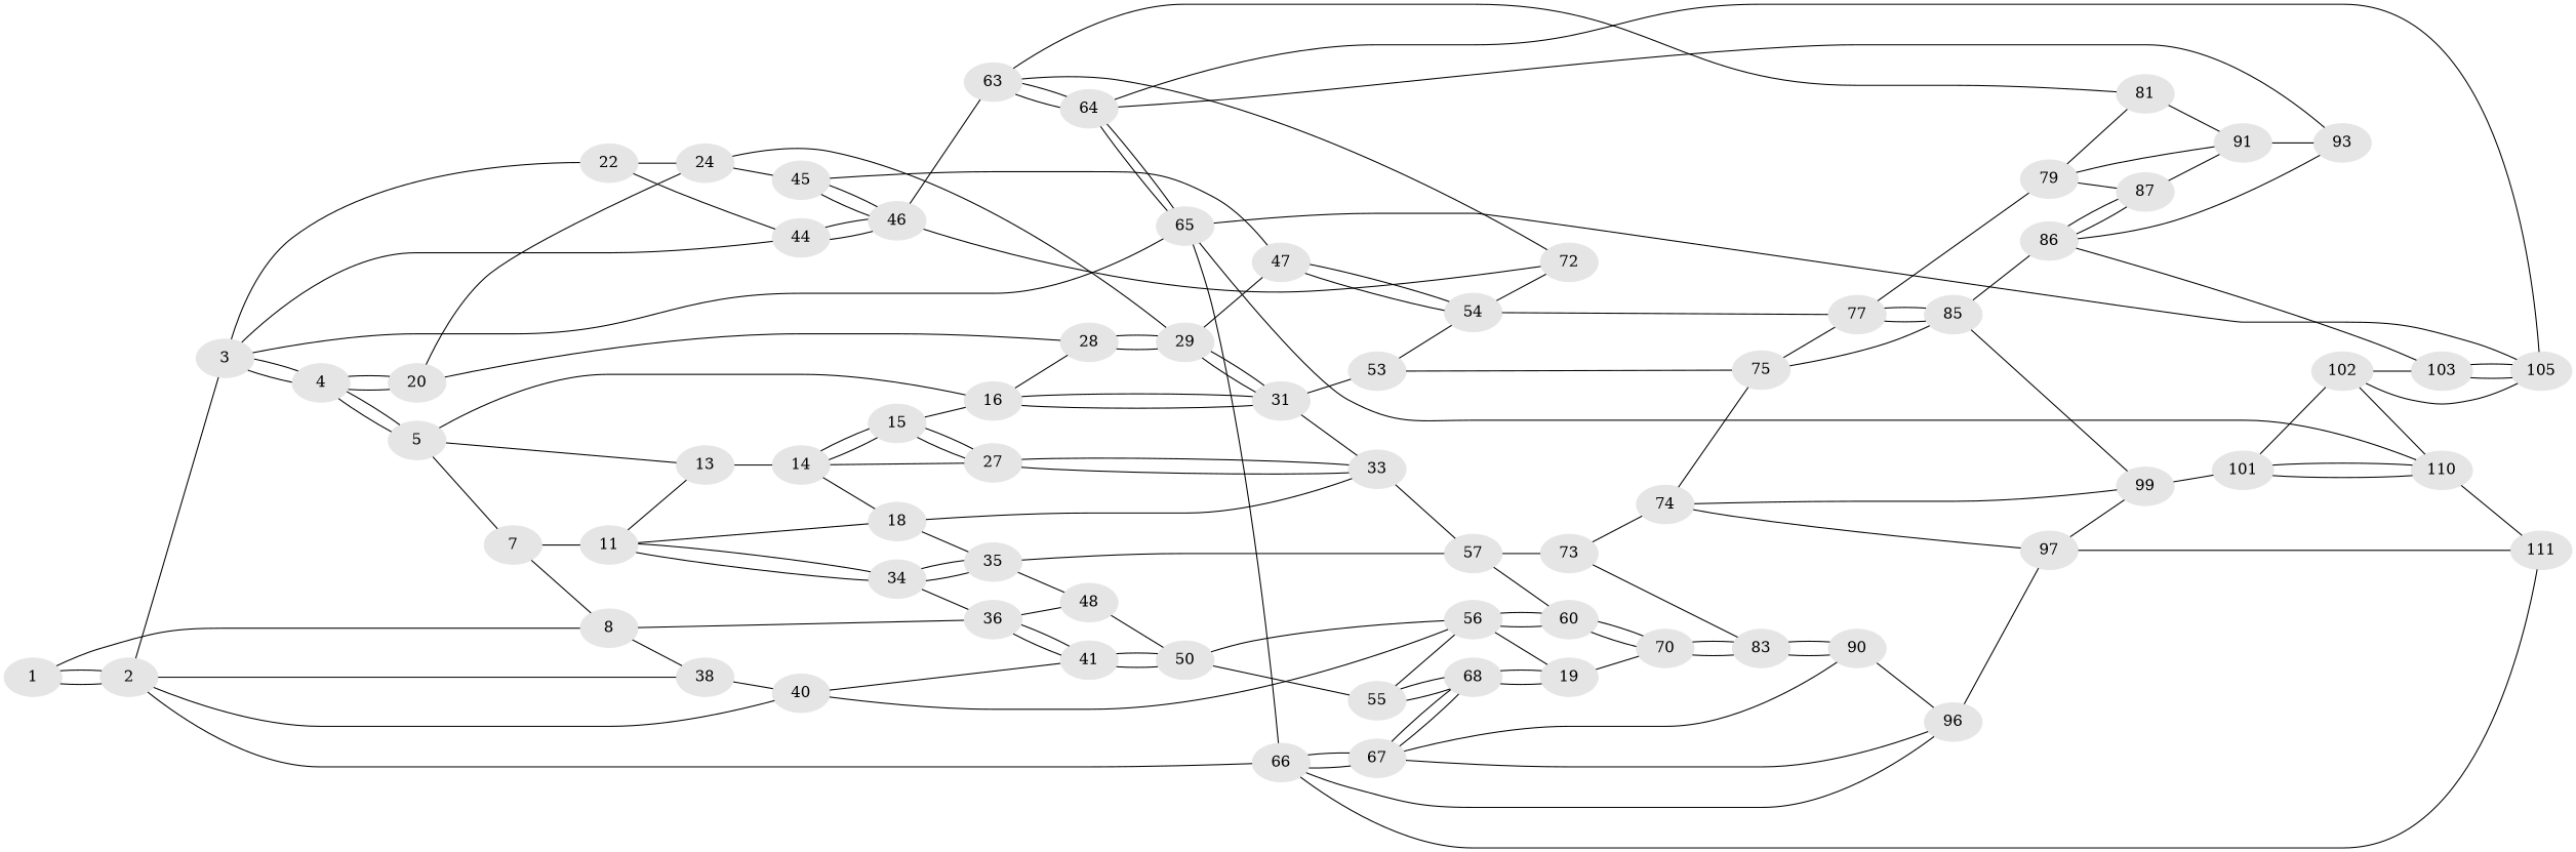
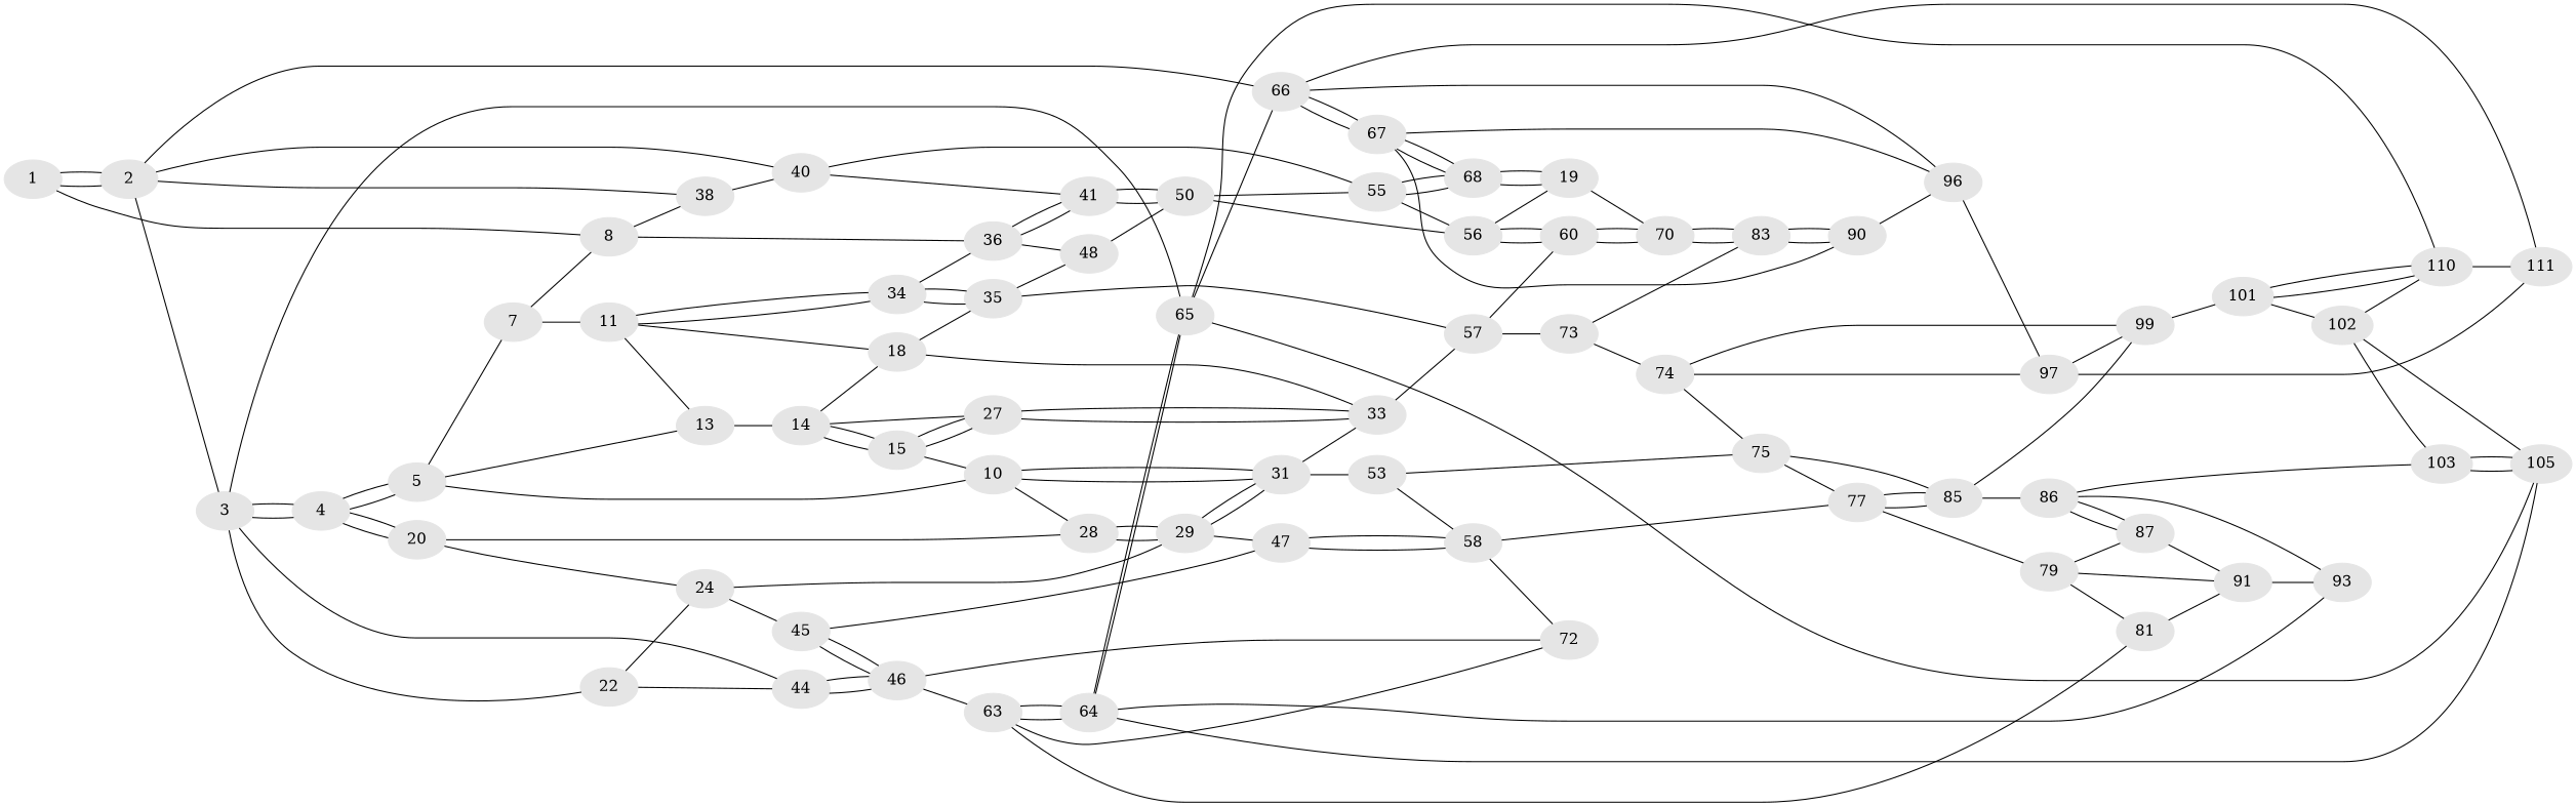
  graph {
    rankdir=LR
    node [color=gray90 style=filled]
    2 [super="+39"]
    1
    8 [super="+9"]
    3 [super="+21"]
    38
    40 [super="+52"]
    66 [super="+113"]
    36 [super="+37"]
    4
    22 [super="+26"]
    44
    65 [super="+114"]
    41
    55 [super="+56"]
    67 [super="+89"]
    96 [super="+104"]
    111
    5 [super="+6"]
    20 [super="+23"]
    24 [super="+25"]
    46 [super="+62"]
    105 [super="+108"]
    110 [super="+112"]
    7 [super="+10"]
    13
-   16 [super="+17"]
+   16 [super="+17" label=10]
    28
    11 [super="+12"]
    14 [super="+19"]
    31 [super="+43"]
    18 [super="+32"]
    34
    48
    33 [super="+42"]
    35 [super="+49"]
    15
    27
    29 [super="+30"]
    53
    57 [super="+58"]
    45
    47
-   54 [super="+71"]
+   54 [super="+71" label=58]
    75 [super="+76"]
    60
    73
    50 [super="+51"]
    n48 [label=56 super="+61"]
    68
    63 [super="+82"]
    72
    64 [super="+106"]
    81
    77 [super="+78"]
    n55 [label=19]
    85 [super="+88"]
    79 [super="+80"]
    70
    83 [super="+84"]
    74 [super="+98"]
    93
    91 [super="+94"]
    90 [super="+95"]
    97 [super="+109"]
    99 [super="+100"]
    101
    86 [super="+92"]
    87
    103
    102 [super="+107"]
    2 -- 3
    2 -- 38
    2 -- 40
    2 -- 66
    1 -- 2
    1 -- 2
    1 -- 8
    8 -- 38
    8 -- 36
    3 -- 4
    3 -- 4
    3 -- 22
    3 -- 44
    3 -- 65
    38 -- 40
    40 -- 41
-   40 -- n48
+   40 -- 55
    66 -- 67
    66 -- 67
    66 -- 96
    66 -- 111
    36 -- 41
    36 -- 41
    36 -- 48
    4 -- 5
    4 -- 5
    4 -- 20
    4 -- 20
    22 -- 44
    22 -- 24
    44 -- 46
    44 -- 46
    65 -- 66
    65 -- 105
    65 -- 110
    41 -- 50
    41 -- 50
    55 -- n48
    55 -- 68
    55 -- 68
    67 -- 96
    67 -- 68
    67 -- 68
    67 -- 90
    96 -- 97
    5 -- 7
    5 -- 13
    5 -- 16
    20 -- 24
    20 -- 28
    24 -- 29
    24 -- 45
    46 -- 63
    46 -- 72
    110 -- 111
    7 -- 8
    7 -- 11
    13 -- 14
    16 -- 28
    16 -- 31
    16 -- 31
    28 -- 29
    28 -- 29
    11 -- 13
    11 -- 18
    11 -- 34
    11 -- 34
    14 -- 18
    14 -- 15
    14 -- 15
    14 -- 27
    31 -- 33
    31 -- 53
    18 -- 33
    18 -- 35
    34 -- 36
    34 -- 35
    34 -- 35
    48 -- 50
    33 -- 57
    35 -- 48
    35 -- 57
    15 -- 16
    15 -- 27
    15 -- 27
    27 -- 33
    27 -- 33
    29 -- 31
    29 -- 31
    29 -- 47
    53 -- 54
    53 -- 75
    57 -- 60
    57 -- 73
    45 -- 46
    45 -- 46
    45 -- 47
    47 -- 54
    47 -- 54
    54 -- 72
    54 -- 77
    75 -- 77
    75 -- 85
    60 -- 70
    60 -- 70
    73 -- 83
    73 -- 74
    50 -- 55
    50 -- n48
    n48 -- 60
    n48 -- 60
    n48 -- n55
    68 -- n55
    68 -- n55
    63 -- 72
    63 -- 64
    63 -- 64
    63 -- 81
    64 -- 65
    64 -- 65
    64 -- 105
    64 -- 93
    81 -- 91
    77 -- 85
    77 -- 85
    77 -- 79
    n55 -- 70
    85 -- 99
    85 -- 86
    79 -- 81
    79 -- 91
    79 -- 87
    70 -- 83
    70 -- 83
    83 -- 90 [weight=2]
    83 -- 90
    74 -- 75
    74 -- 97
    74 -- 99
    91 -- 93
    90 -- 96
    97 -- 111
    97 -- 99
    99 -- 101
    101 -- 110
    101 -- 110
    101 -- 102
    86 -- 93
    86 -- 87
    86 -- 87
    86 -- 103
    87 -- 91
    103 -- 105
    103 -- 105
    102 -- 105
    102 -- 110
    102 -- 103
  }
